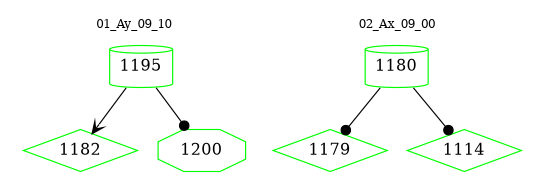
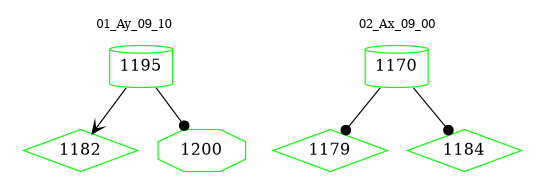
  digraph {
    node [color=green shape=diamond]
    edge [arrowhead=dot color=black]
    n1 [label=1195 shape=cylinder]
    n2 [label=1182]
    n3 [label=1200 shape=octagon]
-   n4 [label=1180 shape=cylinder]
+   n4 [label=1170 shape=cylinder]
    n5 [label=1179]
-   n6 [label=1114]
+   n6 [label=1184]
    subgraph cluster_1 {
      color=white
      fontsize=10
      label="01_Ay_09_10"
      n1
      n2
      n3
    }
    subgraph cluster_2 {
      color=white
      fontsize=10
      label="02_Ax_09_00"
      n4
      n5
      n6
    }
    n1 -> n2 [arrowhead=vee]
    n1 -> n3
    n4 -> n5
    n4 -> n6
  }
